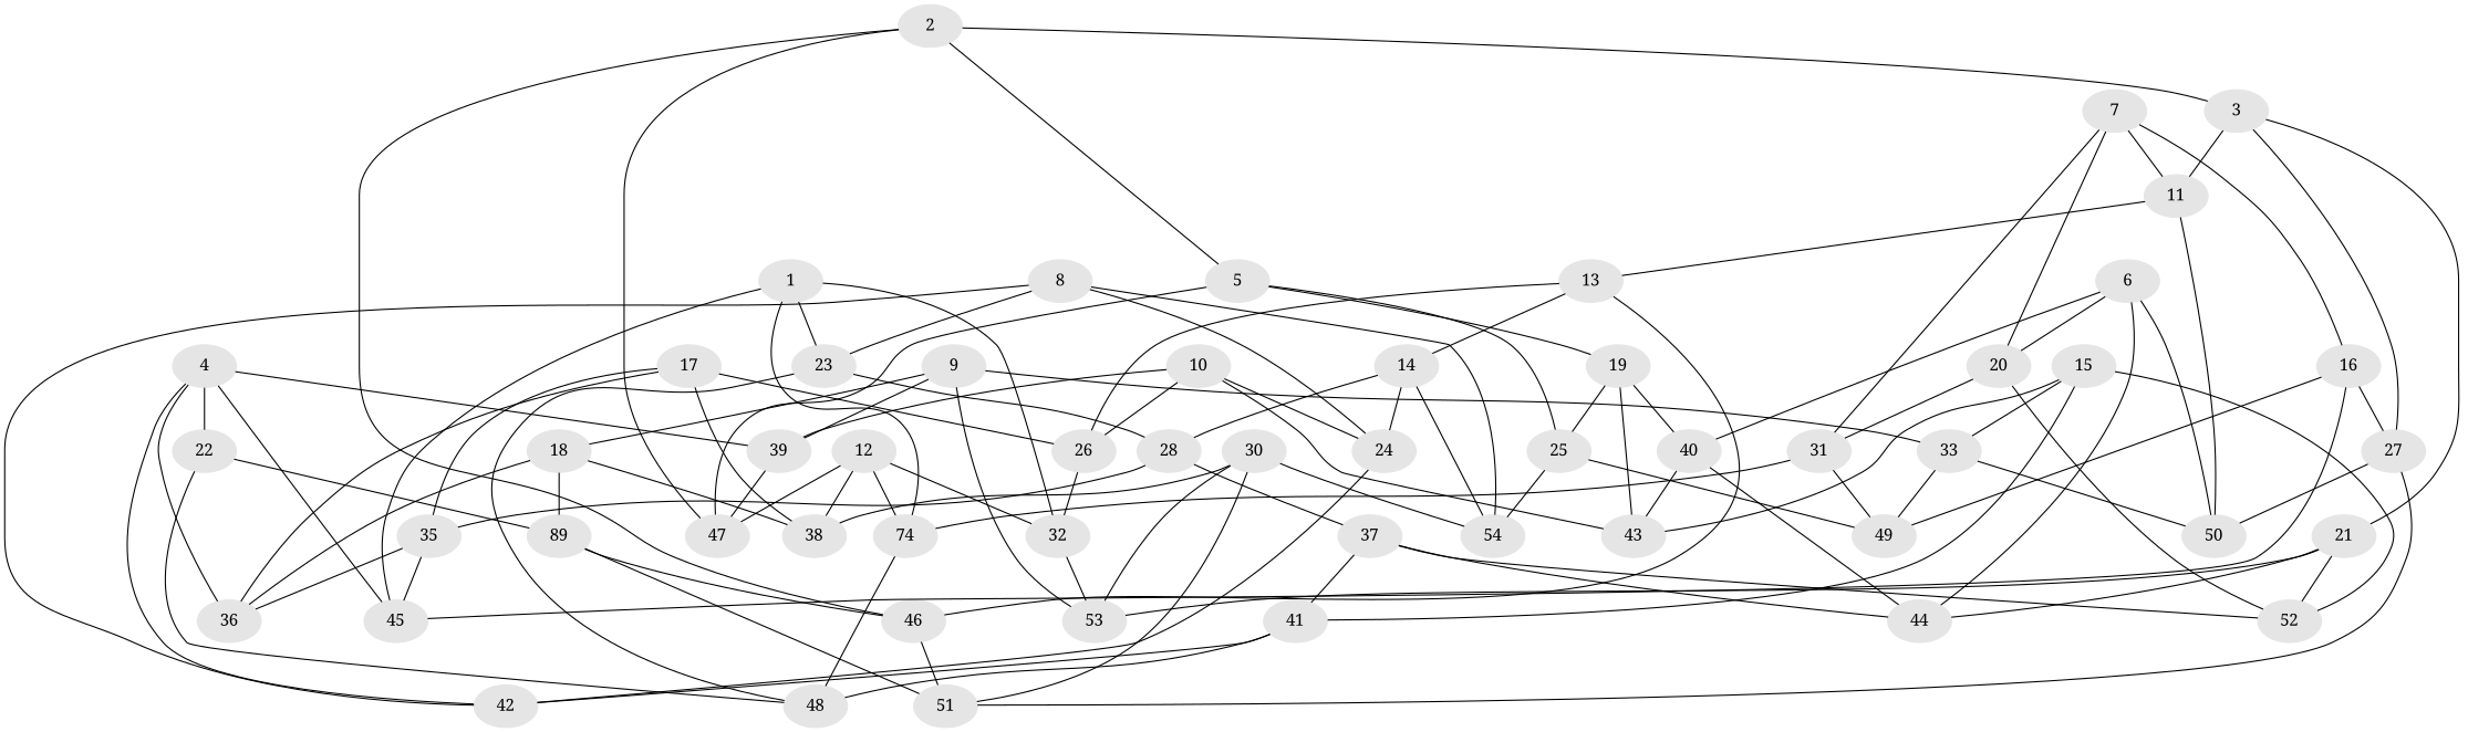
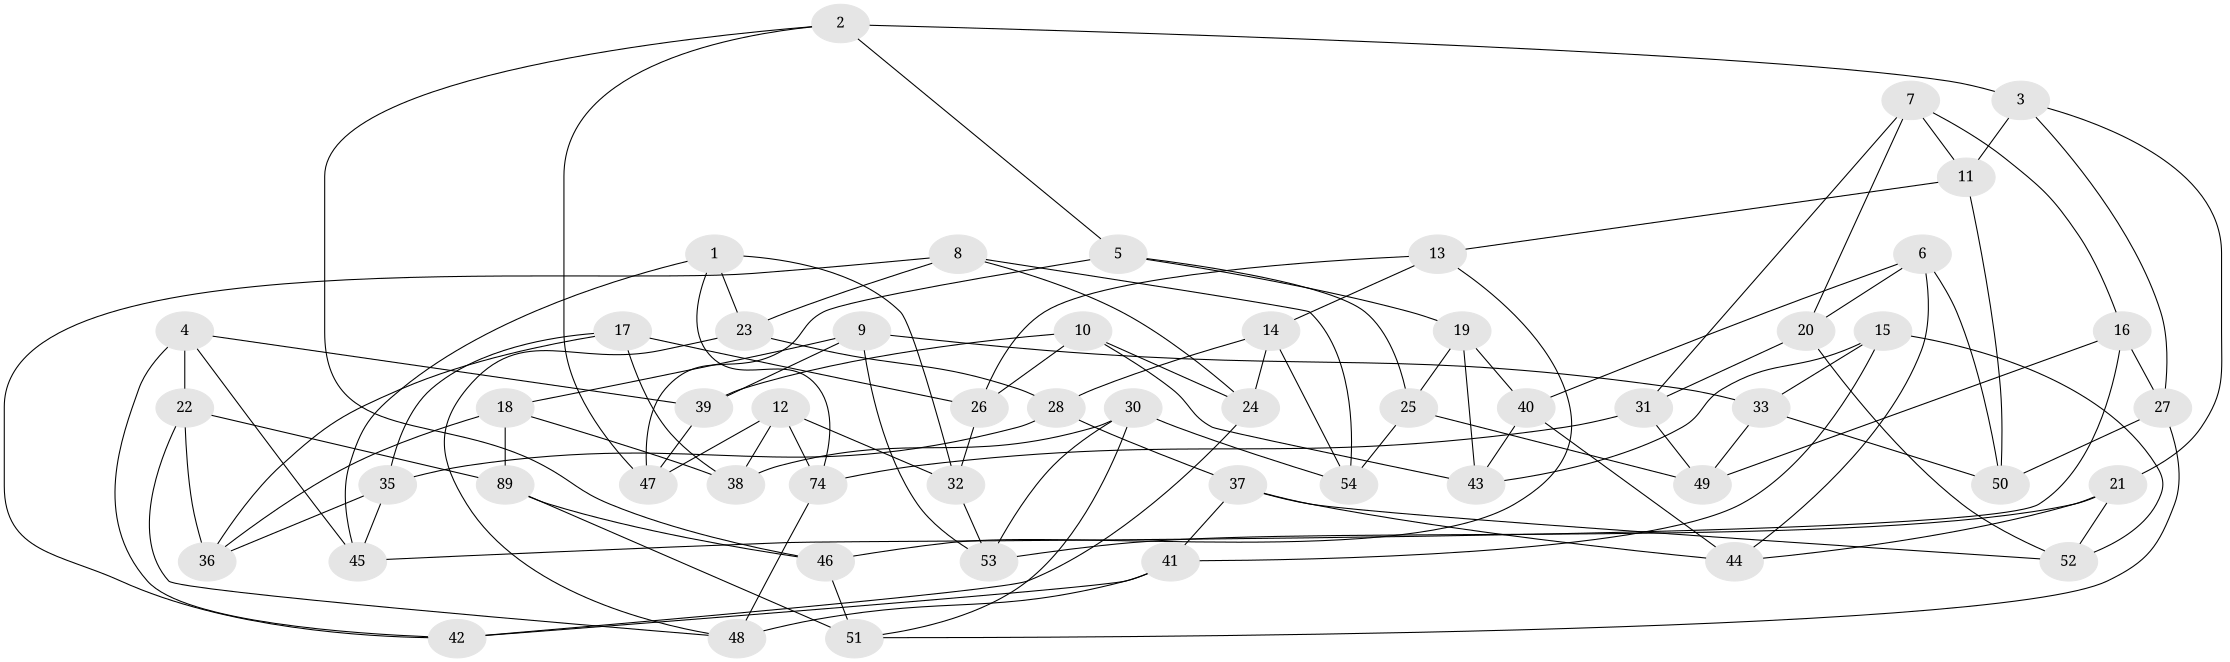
  graph {
    fontname="Noto Serif"
    node [color=gray90 fontname="Noto Serif" style=filled]
    edge [fontname="Noto Serif"]
    1
    23
    32
    n4 [label=74]
    45
    28
    48
    53
    2
    3
    5
    46
    47
    11
    21
    27
    19
    25
    51
    50
    13
    44
    52
    4
    22
    39
    42
    36
    n29 [label=89]
    40
    43
    54
    49
    6
    20
    31
    7
    16
    8
    24
    9
    18
    33
    38
    10
    26
    14
    12
    35
    37
    15
    41
    17
    30
    1 -- 23
    1 -- 32
    1 -- n4
    1 -- 45
    23 -- 28
    23 -- 48
    32 -- 53
    n4 -- 48
    28 -- 35
    28 -- 37
    2 -- 3
    2 -- 5
    2 -- 46
    2 -- 47
    3 -- 11
    3 -- 21
    3 -- 27
    5 -- 47
    5 -- 19
    5 -- 25
    46 -- 51
    11 -- 50
    11 -- 13
    21 -- 53
    21 -- 44
    21 -- 52
    27 -- 51
    27 -- 50
    19 -- 25
    19 -- 40
    19 -- 43
    25 -- 54
    25 -- 49
    13 -- 46
    13 -- 26
    13 -- 14
    4 -- 45
    4 -- 22
    4 -- 39
    4 -- 42
    22 -- 48
-   4 -- 36
+   22 -- 36
    22 -- n29
    39 -- 47
    n29 -- 46
    n29 -- 51
    40 -- 44
    40 -- 43
    6 -- 50
    6 -- 44
    6 -- 40
    6 -- 20
    20 -- 52
    20 -- 31
    31 -- n4
    31 -- 49
    7 -- 11
    7 -- 20
    7 -- 31
    7 -- 16
    16 -- 45
    16 -- 27
    16 -- 49
    8 -- 23
    8 -- 42
    8 -- 54
    8 -- 24
    24 -- 42
    9 -- 53
    9 -- 39
    9 -- 18
    9 -- 33
    18 -- 36
    18 -- n29
    18 -- 38
    33 -- 50
    33 -- 49
    10 -- 39
    10 -- 43
    10 -- 24
    10 -- 26
    26 -- 32
    14 -- 28
    14 -- 54
    14 -- 24
    12 -- 32
    12 -- n4
    12 -- 47
    12 -- 38
    35 -- 45
    35 -- 36
    37 -- 44
    37 -- 52
    37 -- 41
    15 -- 52
    15 -- 43
    15 -- 33
    15 -- 41
    41 -- 48
    41 -- 42
    17 -- 36
    17 -- 38
    17 -- 26
    17 -- 35
    30 -- 53
    30 -- 51
    30 -- 54
    30 -- 38
  }
